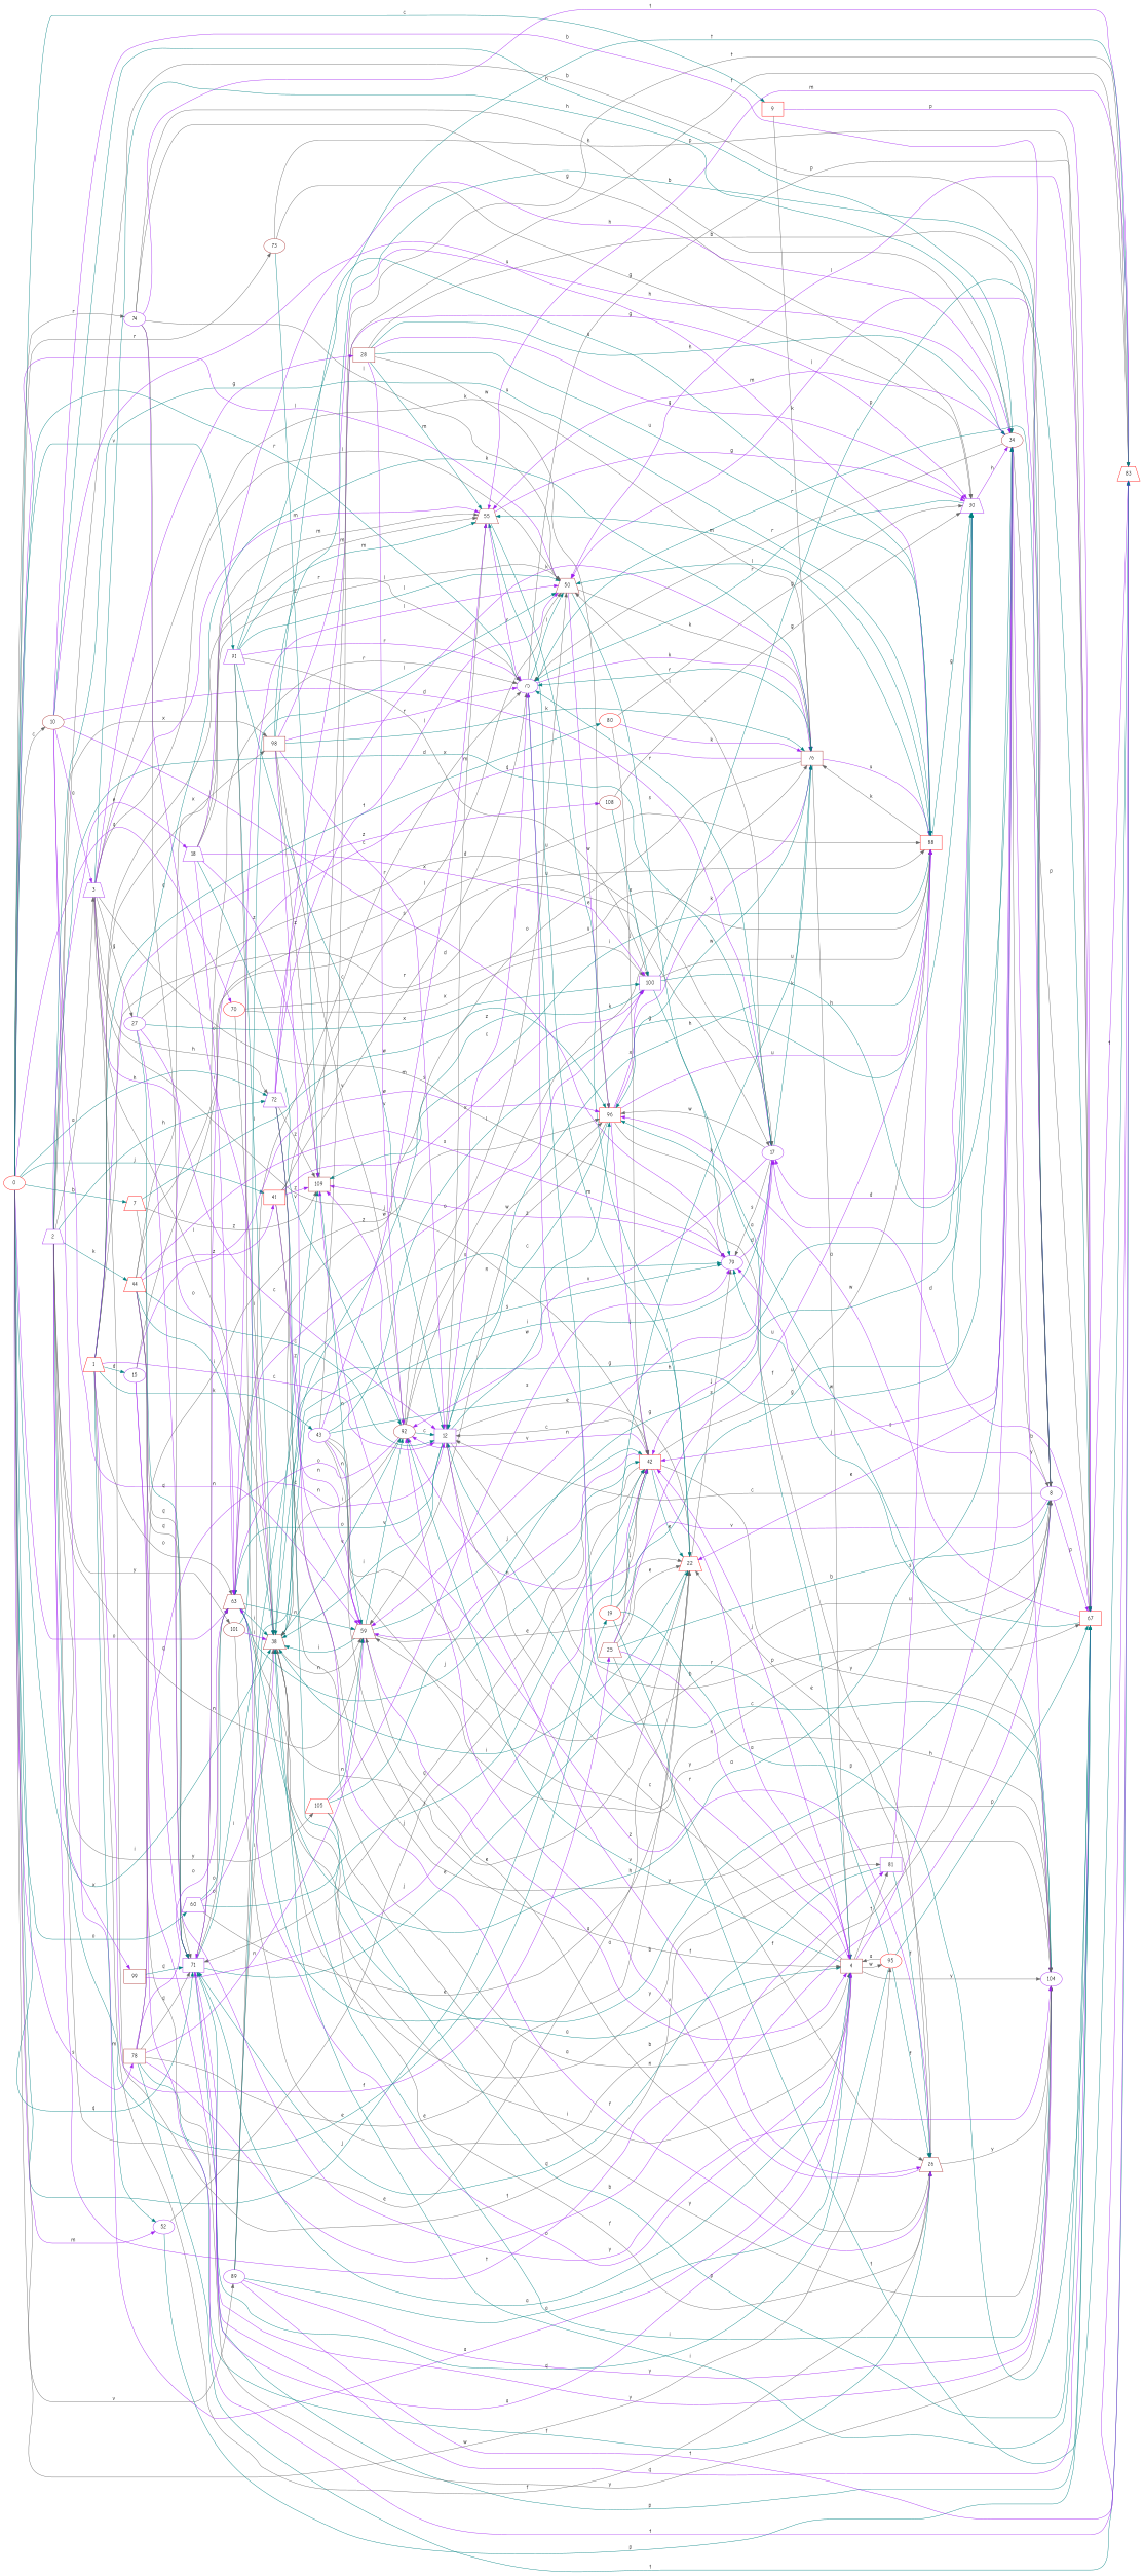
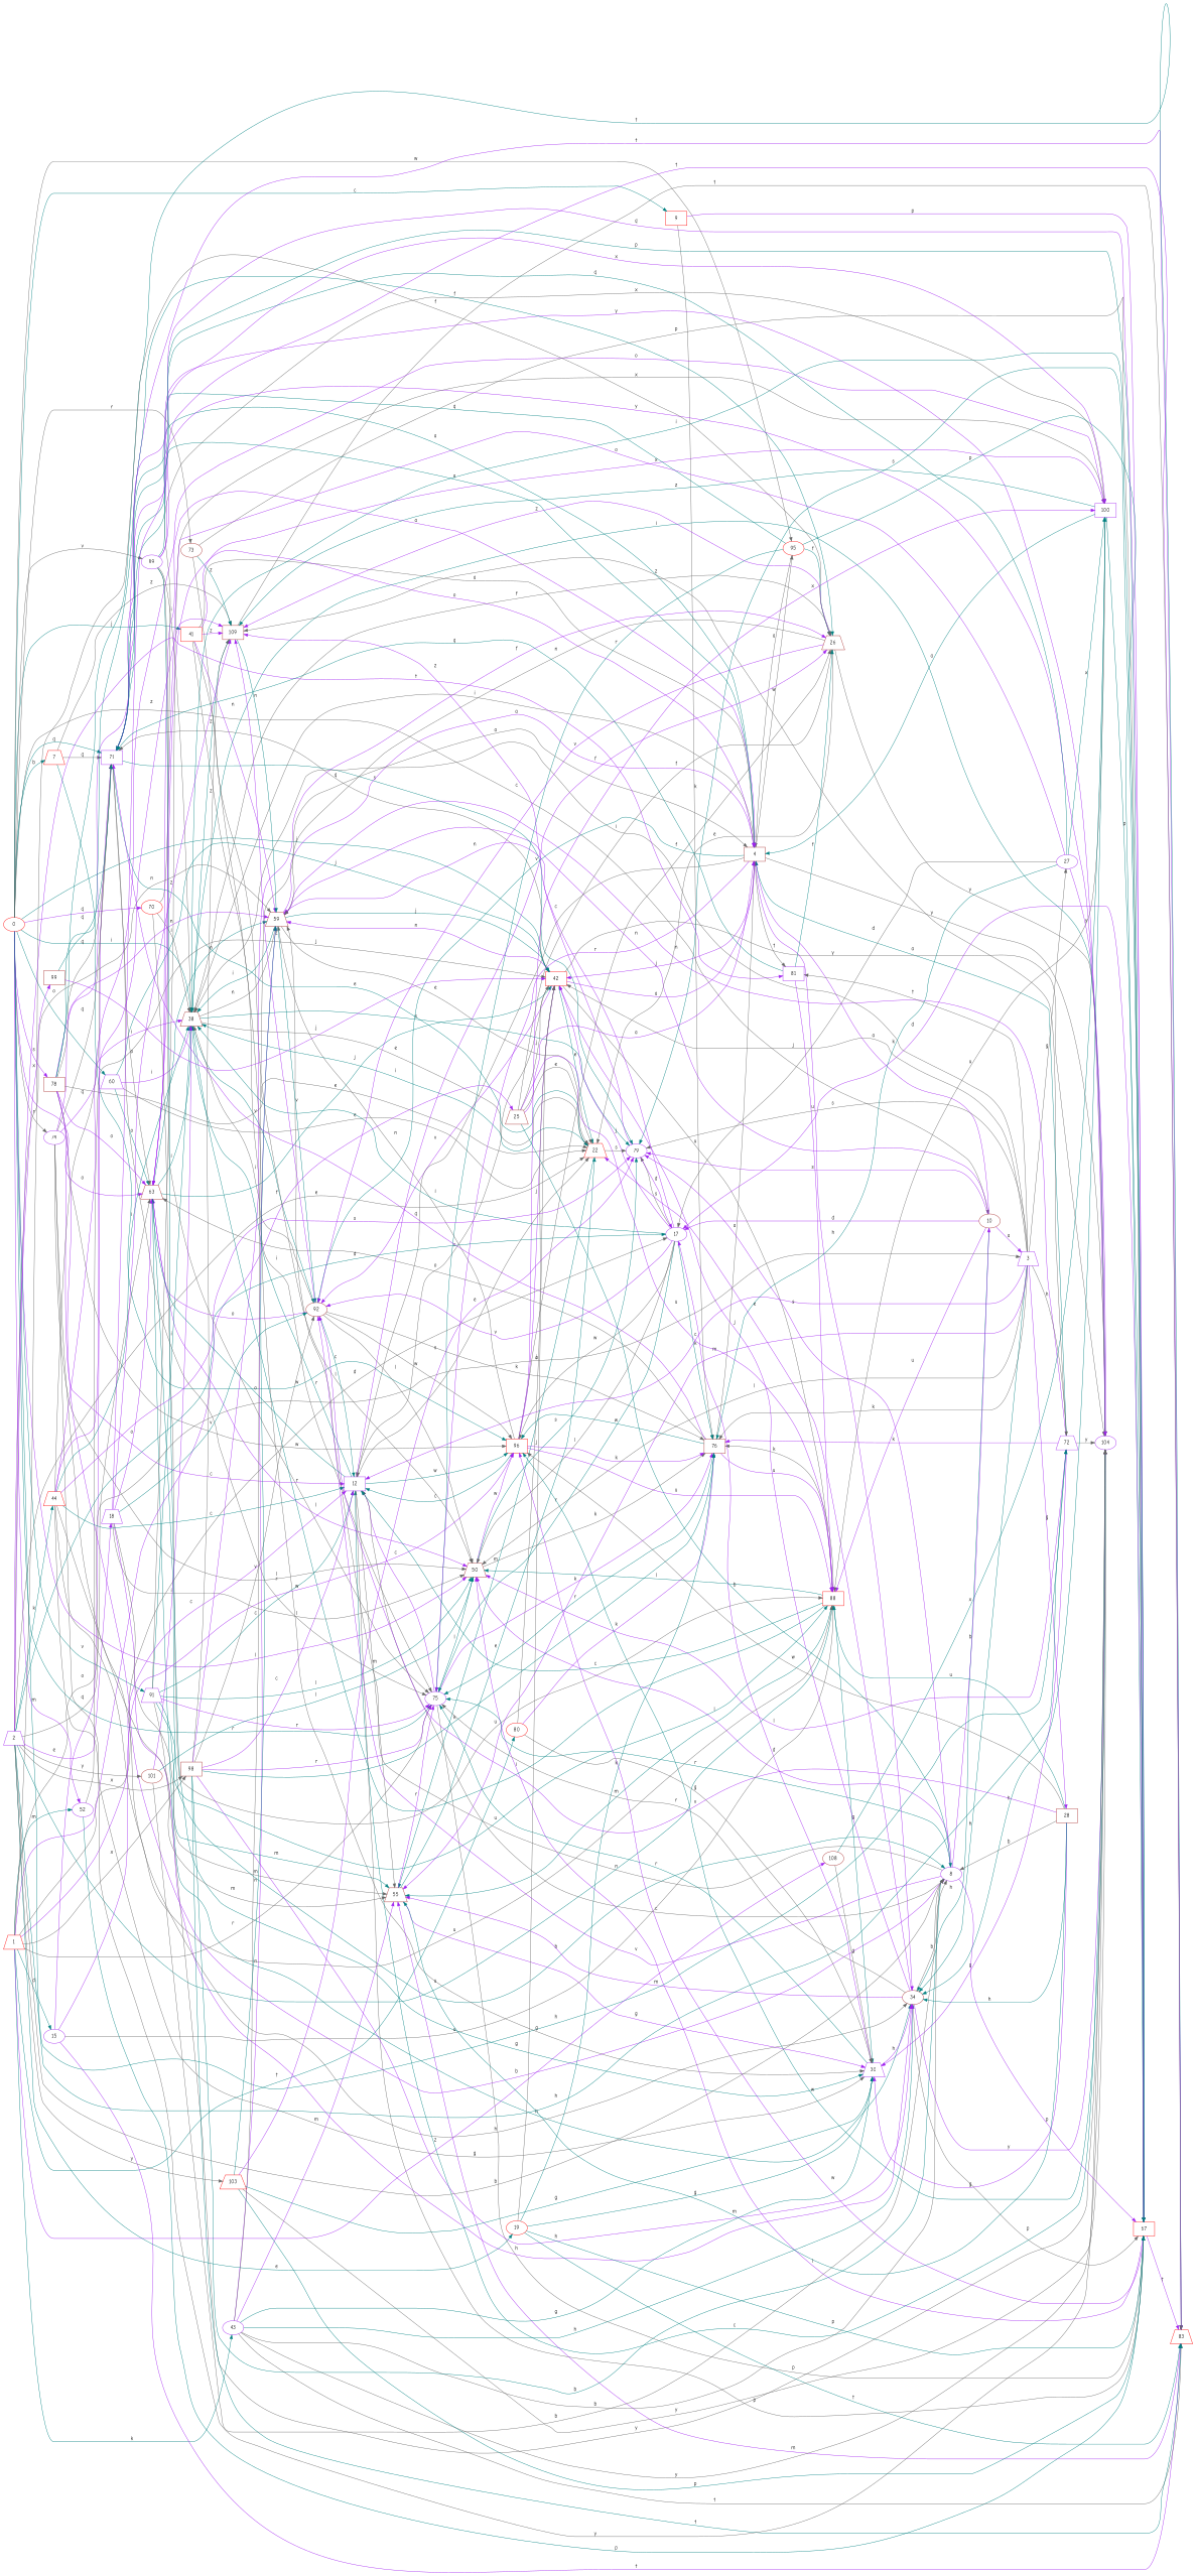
  strict digraph {
    fontname="Comic Neue"
    rankdir=LR
    node [color=purple fontname="Comic Neue" shape=ellipse]
    edge [color=gray40 fontname="Comic Neue"]
    0 [color=red]
    7 [color=red shape=trapezium]
    9 [color=red shape=box]
    10 [color=brown]
    n5 [label=72 shape=trapezium]
    38 [color=brown shape=trapezium]
    41 [color=red shape=box]
    42 [color=red shape=box]
    50 [color=brown shape=trapezium]
    52
    60 [shape=trapezium]
    63 [color=brown shape=trapezium]
    70 [color=red]
    71 [shape=box]
    73 [color=brown]
    74
    75
    78 [color=brown shape=box]
    89
    91 [shape=trapezium]
    95 [color=red]
    96 [color=red shape=box]
    109 [color=brown shape=box]
    n24 [color=brown label=76 shape=box]
    67 [color=red shape=box]
    17
    3 [shape=trapezium]
    8
    59 [color=brown shape=trapezium]
    88 [color=red shape=box]
    34 [color=brown]
    79
    4 [color=brown shape=box]
    104
    30 [shape=trapezium]
    26 [color=brown shape=trapezium]
    22 [color=red shape=trapezium]
    92 [color=brown]
    100 [shape=box]
    12 [shape=box]
    83 [color=red shape=trapezium]
    55 [color=brown shape=trapezium]
    1 [color=red shape=trapezium]
    15
    25 [color=brown shape=trapezium]
    43
    80 [color=red]
    98 [color=brown shape=box]
    108 [color=brown]
    2 [shape=trapezium]
    18 [shape=trapezium]
    19 [color=red]
    44 [color=red shape=trapezium]
    81 [shape=box]
    99 [color=brown shape=box]
    101 [color=brown]
-   103 [color=red shape=trapezium label=105]
+   103 [color=red shape=trapezium]
    27
    28 [color=brown shape=box]
    0 -> 7 [color=teal label=b]
    0 -> 9 [color=teal label=c]
    0 -> 10 [label=c]
    0 -> n5 [color=teal label=h]
    0 -> 38 [color=teal label=i]
    0 -> 41 [color=teal label=j]
    0 -> 42 [color=teal label=j]
    0 -> 50 [color=purple label=l]
    0 -> 52 [color=purple label=m]
    0 -> 60 [color=teal label=o]
    0 -> 63 [color=purple label=o]
    0 -> 70 [color=purple label=q]
    0 -> 71 [color=teal label=q]
    0 -> 73 [label=r]
    0 -> 74 [label=r]
    0 -> 75 [color=teal label=r]
    0 -> 78 [color=purple label=s]
    0 -> 89 [label=v]
    0 -> 91 [color=teal label=v]
    0 -> 95 [label=w]
    7 -> 71 [label=q]
    7 -> 96 [color=teal label=w]
    7 -> 109 [label=z]
    9 -> n24 [label=k]
    9 -> 67 [color=purple label=p]
    10 -> 17 [color=purple label=d]
    10 -> 3 [color=purple label=a]
-   10 -> 8 [color=purple label=b]
+   8 -> 10 [color=purple label=b]
    10 -> 59 [color=purple label=n]
    10 -> 88 [color=purple label=u]
    10 -> 34 [color=teal label=h]
    10 -> 79 [color=purple label=s]
    10 -> 4 [color=purple label=a]
    n5 -> 50 [color=purple label=l]
    n5 -> 109 [label=z]
    n5 -> n24 [color=purple label=k]
    n5 -> 59 [color=purple label=n]
    n5 -> 4 [color=teal label=a]
    n5 -> 104 [label=y]
    n5 -> 30 [color=purple label=g]
    38 -> 109 [color=teal label=z]
    38 -> 59 [label=n]
    38 -> 79 [color=teal label=s]
    38 -> 26 [label=f]
    38 -> 22 [label=e]
    38 -> 92 [color=teal label=v]
    41 -> 50 [label=l]
    41 -> 75 [label=r]
    41 -> 109 [color=purple label=z]
    41 -> 59 [color=purple label=n]
    41 -> 4 [label=a]
    41 -> 100 [color=purple label=x]
    42 -> 71 [label=q]
    42 -> 59 [color=purple label=n]
    42 -> 88 [label=u]
    42 -> 4 [color=purple label=a]
    42 -> 104 [label=y]
    42 -> 22 [color=teal label=e]
    42 -> 92 [color=purple label=v]
    42 -> 12 [label=c]
    50 -> 96 [color=purple label=w]
    50 -> n24 [label=k]
    50 -> 79 [color=teal label=s]
    52 -> 42 [label=j]
    52 -> 67 [color=teal label=p]
    60 -> 38 [color=purple label=i]
    60 -> 42 [color=teal label=j]
    60 -> 63 [color=teal label=o]
    60 -> 22 [label=e]
    63 -> 38 [color=teal label=i]
    63 -> 42 [color=teal label=j]
    63 -> 50 [color=purple label=l]
    63 -> 8 [color=teal label=b]
    63 -> 59 [color=teal label=n]
    63 -> 34 [color=teal label=h]
    70 -> 38 [label=i]
    70 -> 88 [label=u]
    70 -> 100 [label=x]
    71 -> 63 [label=o]
    71 -> 75 [label=r]
    71 -> 67 [color=teal label=p]
    71 -> 79 [color=teal label=s]
    71 -> 4 [color=teal label=a]
    71 -> 104 [color=purple label=y]
    71 -> 22 [color=teal label=e]
    73 -> 109 [color=teal label=z]
    73 -> 67 [label=p]
    73 -> 30 [label=g]
    74 -> 38 [color=purple label=i]
    74 -> 50 [label=l]
    74 -> 71 [label=q]
    74 -> 34 [label=h]
    74 -> 30 [label=g]
    74 -> 83 [color=purple label=t]
    75 -> 50 [color=teal label=l]
    75 -> n24 [color=purple label=k]
    75 -> 67 [label=p]
    75 -> 12 [color=purple label=c]
    78 -> 63 [color=purple label=o]
    78 -> 71 [label=q]
    78 -> 96 [label=w]
    78 -> 8 [color=purple label=b]
    78 -> 59 [color=purple label=n]
    78 -> 26 [color=teal label=f]
    78 -> 22 [label=e]
    78 -> 12 [color=purple label=c]
    78 -> 83 [color=teal label=t]
    89 -> 38 [label=i]
    89 -> 75 [label=r]
    89 -> 4 [color=teal label=a]
    89 -> 104 [color=purple label=y]
    89 -> 30 [color=teal label=g]
    89 -> 83 [color=purple label=t]
    91 -> 38 [color=teal label=i]
    91 -> 50 [color=teal label=l]
    91 -> 75 [color=purple label=r]
    91 -> 88 [color=teal label=u]
    91 -> 104 [label=y]
    91 -> 100 [label=x]
    91 -> 12 [color=teal label=c]
    91 -> 55 [color=teal label=m]
    95 -> 71 [color=teal label=q]
    95 -> 75 [color=teal label=r]
    95 -> 67 [color=teal label=p]
    95 -> 4 [label=a]
    95 -> 26 [color=teal label=f]
    96 -> 42 [color=purple label=j]
    96 -> n24 [color=purple label=k]
    96 -> 59 [label=n]
    96 -> 88 [color=purple label=u]
    96 -> 26 [label=f]
    96 -> 100 [color=purple label=x]
    96 -> 12 [color=teal label=c]
    109 -> 59 [color=teal label=n]
    109 -> 83 [label=t]
    n24 -> 63 [label=o]
    n24 -> 71 [color=purple label=q]
    n24 -> 75 [color=teal label=r]
    n24 -> 96 [color=teal label=w]
    n24 -> 88 [color=purple label=u]
    n24 -> 4 [label=a]
    67 -> 38 [color=teal label=i]
    67 -> 50 [color=purple label=l]
    67 -> 71 [color=purple label=q]
    67 -> 96 [color=purple label=w]
    67 -> 17 [color=purple label=d]
    67 -> 79 [color=teal label=s]
    67 -> 83 [color=purple label=t]
    17 -> 38 [color=teal label=i]
    17 -> 42 [color=purple label=j]
    17 -> 50 [label=l]
    17 -> 75 [color=teal label=r]
    17 -> 96 [label=w]
    17 -> n24 [color=teal label=k]
    17 -> 59 [color=purple label=n]
    17 -> 79 [label=s]
    17 -> 92 [color=purple label=v]
    3 -> n5 [label=h]
    3 -> 38 [label=i]
    3 -> 42 [label=j]
    3 -> 50 [label=l]
    3 -> n24 [label=k]
    3 -> 34 [color=teal label=h]
    3 -> 79 [label=s]
    3 -> 12 [color=purple label=c]
    3 -> 55 [color=purple label=m]
    3 -> 81 [label=t]
    3 -> 27 [label=g]
    3 -> 28 [color=purple label=g]
    8 -> 50 [color=purple label=l]
    8 -> 75 [color=teal label=r]
    8 -> 67 [color=purple label=p]
    8 -> 59 [label=n]
    8 -> 79 [color=purple label=s]
    8 -> 92 [color=purple label=v]
    8 -> 12 [label=c]
    59 -> 38 [color=teal label=i]
    59 -> 42 [color=teal label=j]
    59 -> 4 [color=purple label=a]
    59 -> 22 [label=e]
    59 -> 92 [color=teal label=v]
    88 -> 38 [color=teal label=i]
    88 -> 50 [color=teal label=l]
    88 -> n24 [label=k]
    88 -> 30 [color=teal label=g]
-   88 -> 12 [color=teal label=h]
+   88 -> 12 [color=teal label=c]
    88 -> 55 [color=teal label=m]
    34 -> 42 [color=purple label=j]
    34 -> 75 [label=r]
    34 -> 67 [label=p]
    34 -> 8 [label=b]
    34 -> 104 [color=purple label=y]
    34 -> 22 [color=purple label=e]
    34 -> 55 [color=purple label=m]
    79 -> 109 [color=purple label=z]
    79 -> 17 [color=purple label=d]
    4 -> 38 [label=i]
    4 -> 42 [color=purple label=j]
    4 -> 63 [color=purple label=o]
    4 -> 75 [color=purple label=r]
    4 -> 95 [label=w]
    4 -> 34 [color=purple label=h]
    4 -> 104 [label=y]
    4 -> 92 [color=teal label=v]
    4 -> 12 [label=c]
    4 -> 81 [label=t]
    104 -> 38 [color=teal label=i]
    104 -> 96 [color=teal label=w]
    104 -> 12 [color=teal label=c]
    30 -> 75 [color=teal label=r]
    30 -> 17 [color=purple label=d]
    30 -> 34 [color=purple label=h]
    26 -> 109 [color=purple label=z]
    26 -> 59 [label=n]
    26 -> 104 [label=y]
    26 -> 22 [label=e]
    26 -> 92 [color=purple label=v]
    22 -> 38 [color=teal label=i]
    22 -> 79 [label=s]
    22 -> 55 [color=teal label=m]
    92 -> 38 [label=i]
    92 -> 50 [label=l]
    92 -> 63 [color=purple label=o]
    92 -> 96 [label=w]
    92 -> 109 [color=purple label=z]
    92 -> n24 [label=k]
    92 -> 12 [color=teal label=c]
    100 -> 63 [color=purple label=o]
    100 -> 109 [color=teal label=z]
    100 -> 67 [color=teal label=p]
    100 -> 88 [label=u]
    100 -> 34 [color=teal label=h]
    100 -> 4 [color=teal label=a]
    12 -> 38 [color=teal label=i]
    12 -> 63 [color=teal label=o]
    12 -> 96 [color=teal label=w]
    12 -> 67 [label=p]
    12 -> 26 [color=purple label=f]
    12 -> 22 [label=e]
    12 -> 55 [label=m]
    83 -> 55 [color=purple label=m]
    55 -> 75 [color=purple label=r]
    55 -> 30 [color=purple label=g]
    55 -> 22 [color=teal label=e]
    1 -> 52 [color=teal label=m]
    1 -> 63 [label=o]
    1 -> 75 [label=r]
    1 -> 17 [label=d]
    1 -> 26 [label=f]
    1 -> 12 [color=purple label=c]
    1 -> 15 [color=teal label=d]
    1 -> 25 [color=purple label=f]
    1 -> 43 [color=teal label=k]
    1 -> 80 [color=teal label=t]
    1 -> 98 [label=x]
    1 -> 108 [color=purple label=z]
    15 -> 71 [color=purple label=q]
    15 -> 96 [color=purple label=w]
    15 -> 88 [label=u]
    15 -> 83 [color=purple label=t]
    25 -> 42 [label=j]
    25 -> 8 [color=teal label=b]
    25 -> 88 [color=purple label=u]
    25 -> 4 [color=purple label=a]
    25 -> 26 [label=f]
    25 -> 22 [label=e]
    43 -> 8 [label=b]
    43 -> 59 [color=purple label=n]
    43 -> 34 [color=teal label=h]
    43 -> 4 [label=a]
    43 -> 104 [label=y]
    43 -> 30 [color=teal label=g]
    43 -> 83 [label=t]
    43 -> 55 [color=purple label=m]
    80 -> 42 [label=j]
    80 -> n24 [color=purple label=k]
    80 -> 30 [label=g]
    98 -> 75 [color=purple label=r]
    98 -> 109 [label=z]
    98 -> n24 [color=teal label=k]
    98 -> 8 [color=teal label=b]
    98 -> 34 [color=purple label=h]
    98 -> 26 [color=purple label=f]
    98 -> 92 [label=v]
    98 -> 12 [color=purple label=c]
    98 -> 83 [color=teal label=t]
    108 -> 30 [label=g]
    108 -> 100 [color=teal label=x]
    2 -> n5 [color=teal label=h]
    2 -> 17 [color=teal label=d]
    2 -> 3 [label=a]
    2 -> 8 [label=b]
    2 -> 59 [label=n]
    2 -> 88 [color=teal label=u]
    2 -> 22 [label=e]
    2 -> 98 [label=x]
    2 -> 18 [color=purple label=e]
    2 -> 19 [color=teal label=e]
    2 -> 44 [color=teal label=k]
    2 -> 81 [color=purple label=t]
    2 -> 99 [color=purple label=x]
    2 -> 101 [label=y]
    2 -> 103 [label=y]
    18 -> 50 [label=l]
    18 -> 63 [color=purple label=o]
    18 -> 109 [color=purple label=z]
    18 -> 34 [color=purple label=h]
    18 -> 92 [color=teal label=v]
    18 -> 100 [color=purple label=x]
    18 -> 55 [label=m]
    19 -> 42 [label=j]
    19 -> n24 [color=teal label=k]
    19 -> 67 [color=teal label=p]
    19 -> 30 [color=teal label=g]
    19 -> 83 [color=teal label=t]
    44 -> 38 [color=teal label=i]
    44 -> 71 [label=q]
-   44 -> 41 [color=purple label=z]
+   44 -> 109 [color=purple label=z]
    44 -> 88 [label=u]
    44 -> 79 [color=purple label=s]
    44 -> 4 [color=purple label=a]
    44 -> 104 [label=y]
    44 -> 12 [color=teal label=c]
    44 -> 55 [label=m]
    81 -> 71 [color=teal label=q]
    81 -> 88 [color=purple label=u]
    81 -> 26 [color=teal label=f]
    99 -> 42 [color=purple label=j]
    99 -> 71 [color=teal label=q]
    101 -> 38 [color=purple label=i]
    101 -> 50 [color=teal label=l]
    101 -> 8 [label=b]
    103 -> 67 [color=teal label=p]
    103 -> 59 [color=teal label=n]
    103 -> 79 [color=purple label=s]
    103 -> 104 [label=y]
    103 -> 30 [color=teal label=g]
    27 -> 63 [color=purple label=o]
    27 -> 71 [color=teal label=q]
    27 -> n24 [color=teal label=k]
    27 -> 17 [label=d]
    27 -> 104 [color=purple label=y]
    27 -> 100 [color=teal label=x]
    28 -> 96 [label=w]
    28 -> 8 [label=b]
    28 -> 88 [color=teal label=u]
    28 -> 34 [color=teal label=h]
    28 -> 30 [color=purple label=g]
    28 -> 92 [color=purple label=v]
    28 -> 55 [color=teal label=m]
  }
